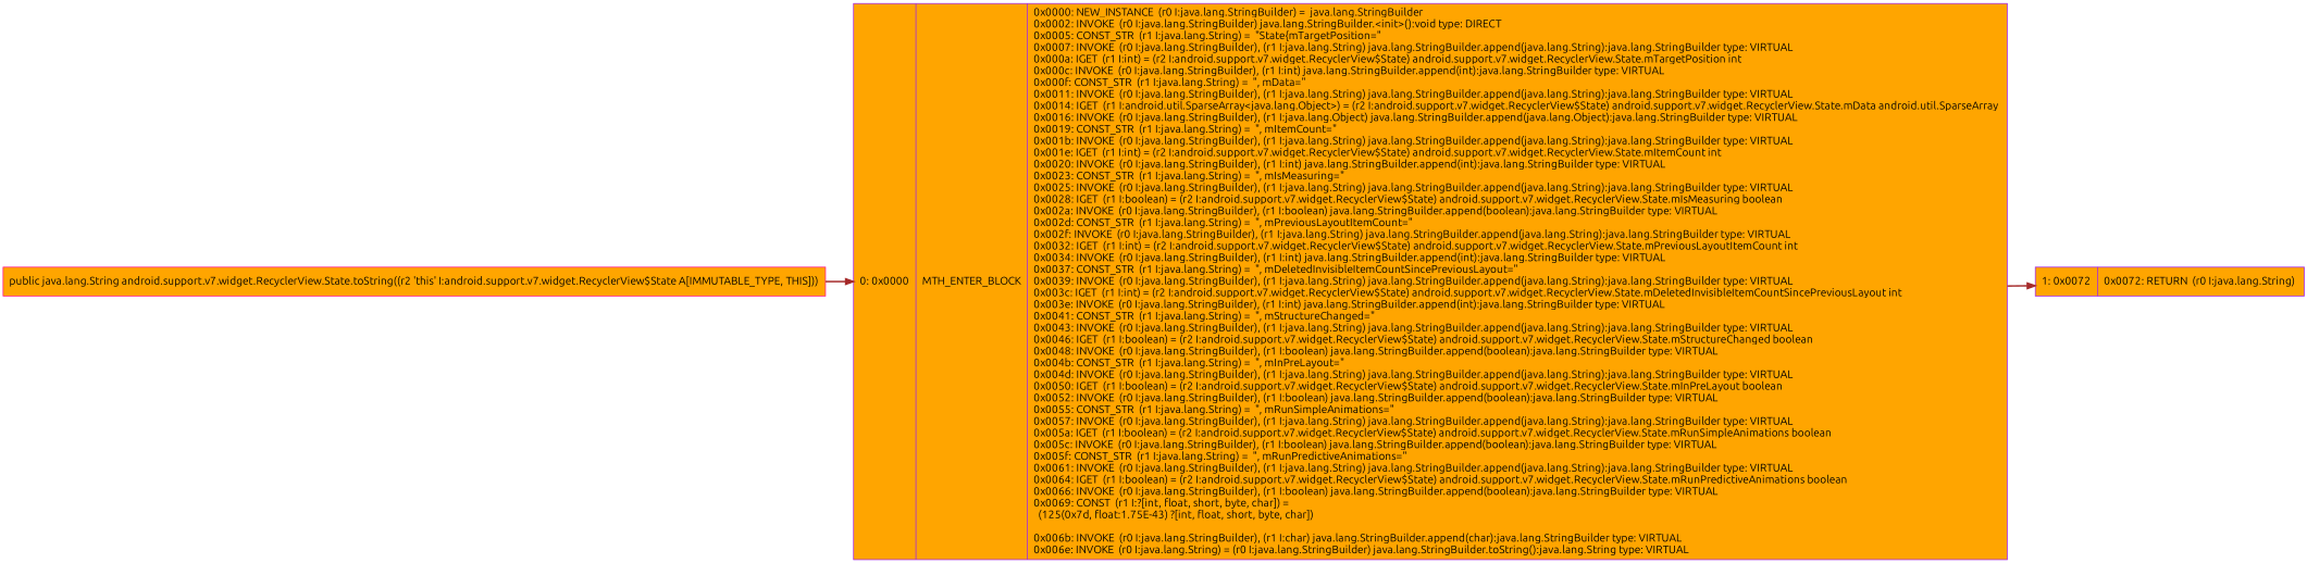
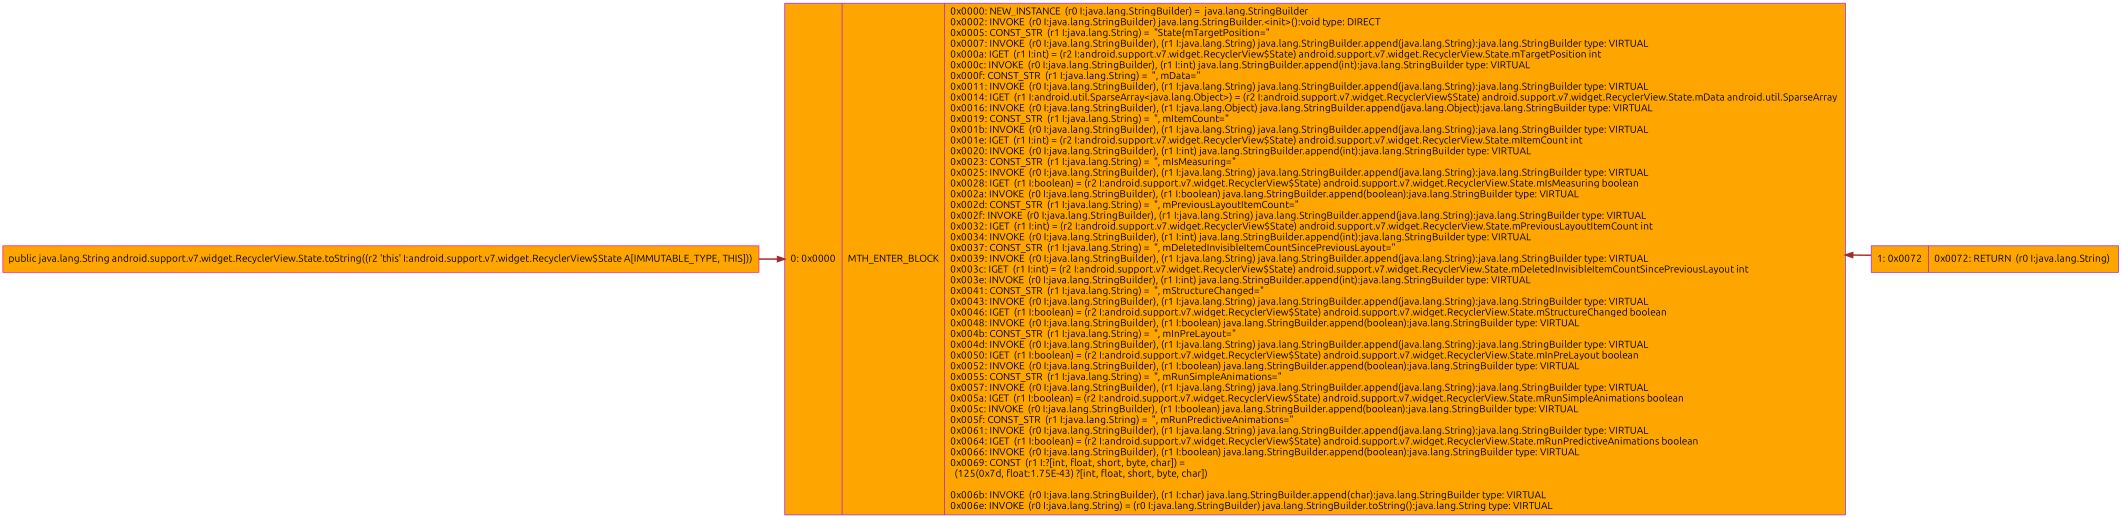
  digraph {
    rankdir=LR
    fontname=Ubuntu
    node [shape=record style=filled fillcolor=orange color=purple fontname=Ubuntu]
    edge [color=brown style=bold fontname=Ubuntu]
    n1 [label="{0\:\ 0x0000|MTH_ENTER_BLOCK\l|0x0000: NEW_INSTANCE  (r0 I:java.lang.StringBuilder) =  java.lang.StringBuilder \l0x0002: INVOKE  (r0 I:java.lang.StringBuilder) java.lang.StringBuilder.\<init\>():void type: DIRECT \l0x0005: CONST_STR  (r1 I:java.lang.String) =  \"State\{mTargetPosition=\" \l0x0007: INVOKE  (r0 I:java.lang.StringBuilder), (r1 I:java.lang.String) java.lang.StringBuilder.append(java.lang.String):java.lang.StringBuilder type: VIRTUAL \l0x000a: IGET  (r1 I:int) = (r2 I:android.support.v7.widget.RecyclerView$State) android.support.v7.widget.RecyclerView.State.mTargetPosition int \l0x000c: INVOKE  (r0 I:java.lang.StringBuilder), (r1 I:int) java.lang.StringBuilder.append(int):java.lang.StringBuilder type: VIRTUAL \l0x000f: CONST_STR  (r1 I:java.lang.String) =  \", mData=\" \l0x0011: INVOKE  (r0 I:java.lang.StringBuilder), (r1 I:java.lang.String) java.lang.StringBuilder.append(java.lang.String):java.lang.StringBuilder type: VIRTUAL \l0x0014: IGET  (r1 I:android.util.SparseArray\<java.lang.Object\>) = (r2 I:android.support.v7.widget.RecyclerView$State) android.support.v7.widget.RecyclerView.State.mData android.util.SparseArray \l0x0016: INVOKE  (r0 I:java.lang.StringBuilder), (r1 I:java.lang.Object) java.lang.StringBuilder.append(java.lang.Object):java.lang.StringBuilder type: VIRTUAL \l0x0019: CONST_STR  (r1 I:java.lang.String) =  \", mItemCount=\" \l0x001b: INVOKE  (r0 I:java.lang.StringBuilder), (r1 I:java.lang.String) java.lang.StringBuilder.append(java.lang.String):java.lang.StringBuilder type: VIRTUAL \l0x001e: IGET  (r1 I:int) = (r2 I:android.support.v7.widget.RecyclerView$State) android.support.v7.widget.RecyclerView.State.mItemCount int \l0x0020: INVOKE  (r0 I:java.lang.StringBuilder), (r1 I:int) java.lang.StringBuilder.append(int):java.lang.StringBuilder type: VIRTUAL \l0x0023: CONST_STR  (r1 I:java.lang.String) =  \", mIsMeasuring=\" \l0x0025: INVOKE  (r0 I:java.lang.StringBuilder), (r1 I:java.lang.String) java.lang.StringBuilder.append(java.lang.String):java.lang.StringBuilder type: VIRTUAL \l0x0028: IGET  (r1 I:boolean) = (r2 I:android.support.v7.widget.RecyclerView$State) android.support.v7.widget.RecyclerView.State.mIsMeasuring boolean \l0x002a: INVOKE  (r0 I:java.lang.StringBuilder), (r1 I:boolean) java.lang.StringBuilder.append(boolean):java.lang.StringBuilder type: VIRTUAL \l0x002d: CONST_STR  (r1 I:java.lang.String) =  \", mPreviousLayoutItemCount=\" \l0x002f: INVOKE  (r0 I:java.lang.StringBuilder), (r1 I:java.lang.String) java.lang.StringBuilder.append(java.lang.String):java.lang.StringBuilder type: VIRTUAL \l0x0032: IGET  (r1 I:int) = (r2 I:android.support.v7.widget.RecyclerView$State) android.support.v7.widget.RecyclerView.State.mPreviousLayoutItemCount int \l0x0034: INVOKE  (r0 I:java.lang.StringBuilder), (r1 I:int) java.lang.StringBuilder.append(int):java.lang.StringBuilder type: VIRTUAL \l0x0037: CONST_STR  (r1 I:java.lang.String) =  \", mDeletedInvisibleItemCountSincePreviousLayout=\" \l0x0039: INVOKE  (r0 I:java.lang.StringBuilder), (r1 I:java.lang.String) java.lang.StringBuilder.append(java.lang.String):java.lang.StringBuilder type: VIRTUAL \l0x003c: IGET  (r1 I:int) = (r2 I:android.support.v7.widget.RecyclerView$State) android.support.v7.widget.RecyclerView.State.mDeletedInvisibleItemCountSincePreviousLayout int \l0x003e: INVOKE  (r0 I:java.lang.StringBuilder), (r1 I:int) java.lang.StringBuilder.append(int):java.lang.StringBuilder type: VIRTUAL \l0x0041: CONST_STR  (r1 I:java.lang.String) =  \", mStructureChanged=\" \l0x0043: INVOKE  (r0 I:java.lang.StringBuilder), (r1 I:java.lang.String) java.lang.StringBuilder.append(java.lang.String):java.lang.StringBuilder type: VIRTUAL \l0x0046: IGET  (r1 I:boolean) = (r2 I:android.support.v7.widget.RecyclerView$State) android.support.v7.widget.RecyclerView.State.mStructureChanged boolean \l0x0048: INVOKE  (r0 I:java.lang.StringBuilder), (r1 I:boolean) java.lang.StringBuilder.append(boolean):java.lang.StringBuilder type: VIRTUAL \l0x004b: CONST_STR  (r1 I:java.lang.String) =  \", mInPreLayout=\" \l0x004d: INVOKE  (r0 I:java.lang.StringBuilder), (r1 I:java.lang.String) java.lang.StringBuilder.append(java.lang.String):java.lang.StringBuilder type: VIRTUAL \l0x0050: IGET  (r1 I:boolean) = (r2 I:android.support.v7.widget.RecyclerView$State) android.support.v7.widget.RecyclerView.State.mInPreLayout boolean \l0x0052: INVOKE  (r0 I:java.lang.StringBuilder), (r1 I:boolean) java.lang.StringBuilder.append(boolean):java.lang.StringBuilder type: VIRTUAL \l0x0055: CONST_STR  (r1 I:java.lang.String) =  \", mRunSimpleAnimations=\" \l0x0057: INVOKE  (r0 I:java.lang.StringBuilder), (r1 I:java.lang.String) java.lang.StringBuilder.append(java.lang.String):java.lang.StringBuilder type: VIRTUAL \l0x005a: IGET  (r1 I:boolean) = (r2 I:android.support.v7.widget.RecyclerView$State) android.support.v7.widget.RecyclerView.State.mRunSimpleAnimations boolean \l0x005c: INVOKE  (r0 I:java.lang.StringBuilder), (r1 I:boolean) java.lang.StringBuilder.append(boolean):java.lang.StringBuilder type: VIRTUAL \l0x005f: CONST_STR  (r1 I:java.lang.String) =  \", mRunPredictiveAnimations=\" \l0x0061: INVOKE  (r0 I:java.lang.StringBuilder), (r1 I:java.lang.String) java.lang.StringBuilder.append(java.lang.String):java.lang.StringBuilder type: VIRTUAL \l0x0064: IGET  (r1 I:boolean) = (r2 I:android.support.v7.widget.RecyclerView$State) android.support.v7.widget.RecyclerView.State.mRunPredictiveAnimations boolean \l0x0066: INVOKE  (r0 I:java.lang.StringBuilder), (r1 I:boolean) java.lang.StringBuilder.append(boolean):java.lang.StringBuilder type: VIRTUAL \l0x0069: CONST  (r1 I:?[int, float, short, byte, char]) = \l  (125(0x7d, float:1.75E\-43) ?[int, float, short, byte, char])\l \l0x006b: INVOKE  (r0 I:java.lang.StringBuilder), (r1 I:char) java.lang.StringBuilder.append(char):java.lang.StringBuilder type: VIRTUAL \l0x006e: INVOKE  (r0 I:java.lang.String) = (r0 I:java.lang.StringBuilder) java.lang.StringBuilder.toString():java.lang.String type: VIRTUAL \l}"]
    n2 [label="{1\:\ 0x0072|0x0072: RETURN  (r0 I:java.lang.String) \l}"]
    n3 [label="{public java.lang.String android.support.v7.widget.RecyclerView.State.toString((r2 'this' I:android.support.v7.widget.RecyclerView$State A[IMMUTABLE_TYPE, THIS])) }" color=deeppink]
-   n1 -> n2
+   n2 -> n1
    n3 -> n1
  }
